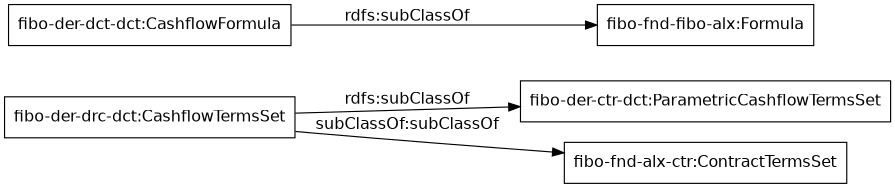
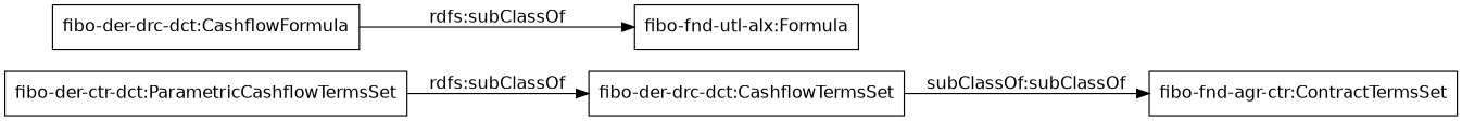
  digraph {
    fontname="DejaVu Sans"
    rankdir=LR
    node [color=black fontname="DejaVu Sans" shape=rectangle]
    edge [fontname="DejaVu Sans"]
    n1 [label="fibo-der-ctr-dct:ParametricCashflowTermsSet"]
    "fibo-der-drc-dct:CashflowTermsSet"
-   "fibo-fnd-agr-ctr:ContractTermsSet" [label="fibo-fnd-alx-ctr:ContractTermsSet"]
-   "fibo-der-drc-dct:CashflowFormula" [label="fibo-der-dct-dct:CashflowFormula"]
-   "fibo-fnd-utl-alx:Formula" [label="fibo-fnd-fibo-alx:Formula"]
-   "fibo-der-drc-dct:CashflowTermsSet" -> n1 [label="rdfs:subClassOf"]
+   "fibo-fnd-agr-ctr:ContractTermsSet"
+   "fibo-der-drc-dct:CashflowFormula"
+   "fibo-fnd-utl-alx:Formula"
+   n1 -> "fibo-der-drc-dct:CashflowTermsSet" [label="rdfs:subClassOf"]
    "fibo-der-drc-dct:CashflowTermsSet" -> "fibo-fnd-agr-ctr:ContractTermsSet" [label="subClassOf:subClassOf"]
    "fibo-der-drc-dct:CashflowFormula" -> "fibo-fnd-utl-alx:Formula" [label="rdfs:subClassOf"]
  }
